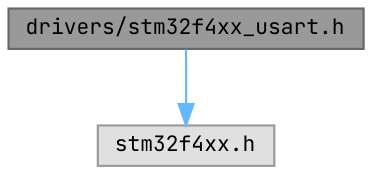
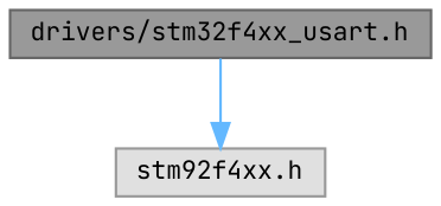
  digraph {
    fontname="JetBrains Mono"
    node [fontname="JetBrains Mono" fontsize=10 shape=box style=filled]
    n1 [color=gray40 fillcolor=grey60 fontcolor=black height=0.2 label="drivers/stm32f4xx_usart.h" width=0.4]
-   n2 [color=grey60 fillcolor="#E0E0E0" height=0.2 label="stm32f4xx.h" width=0.4]
+   n2 [color=grey60 fillcolor="#E0E0E0" height=0.2 label="stm92f4xx.h" width=0.4]
    n1 -> n2 [color=steelblue1 fontname="JetBrains Mono" fontsize=10 labelfontname=Helvetica labelfontsize=10 style=solid]
  }
